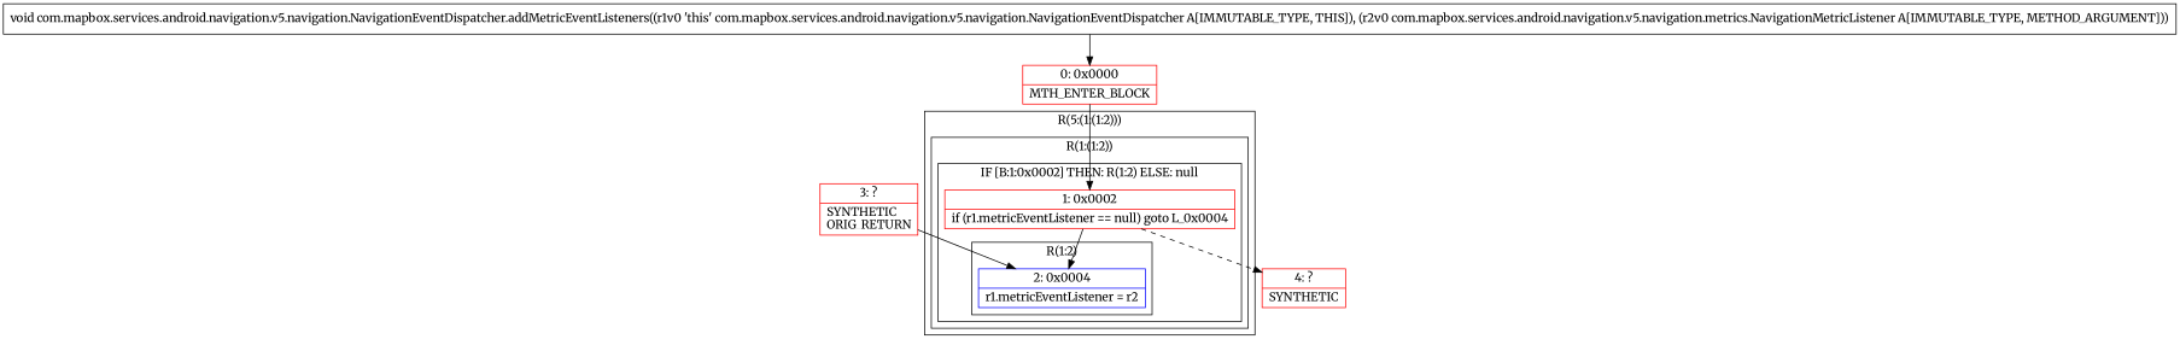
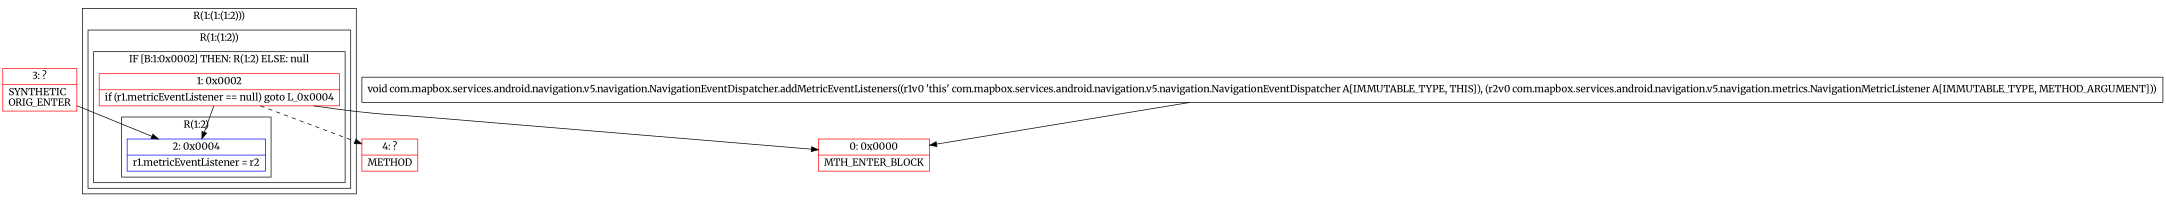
  digraph {
    fontname=Merriweather
    node [color=red fontname=Merriweather shape=record]
    edge [fontname=Merriweather]
    n1 [color=blue label="{2\:\ 0x0004|r1.metricEventListener = r2\l}"]
    n2 [label="{1\:\ 0x0002|if (r1.metricEventListener == null) goto L_0x0004\l}"]
-   n3 [label="{4\:\ ?|SYNTHETIC\l}"]
-   n4 [label="{3\:\ ?|SYNTHETIC\lORIG_RETURN\l}"]
+   n3 [label="{4\:\ ?|METHOD\l}"]
+   n4 [label="{3\:\ ?|SYNTHETIC\lORIG_ENTER\l}"]
    n5 [label="{0\:\ 0x0000|MTH_ENTER_BLOCK\l}"]
    n6 [label="{void com.mapbox.services.android.navigation.v5.navigation.NavigationEventDispatcher.addMetricEventListeners((r1v0 'this' com.mapbox.services.android.navigation.v5.navigation.NavigationEventDispatcher A[IMMUTABLE_TYPE, THIS]), (r2v0 com.mapbox.services.android.navigation.v5.navigation.metrics.NavigationMetricListener A[IMMUTABLE_TYPE, METHOD_ARGUMENT])) }" color=""]
    subgraph cluster_1 {
-     label="R(5:(1:(1:2)))"
+     label="R(1:(1:(1:2)))"
      subgraph cluster_2 {
        label="R(1:(1:2))"
        subgraph cluster_3 {
          label="IF [B:1:0x0002] THEN: R(1:2) ELSE: null"
          n2
          subgraph cluster_4 {
            label="R(1:2)"
            n1
          }
        }
      }
    }
    n2 -> n1
    n2 -> n3 [style=dashed]
    n4 -> n1
-   n5 -> n2
+   n2 -> n5
    n6 -> n5
  }
